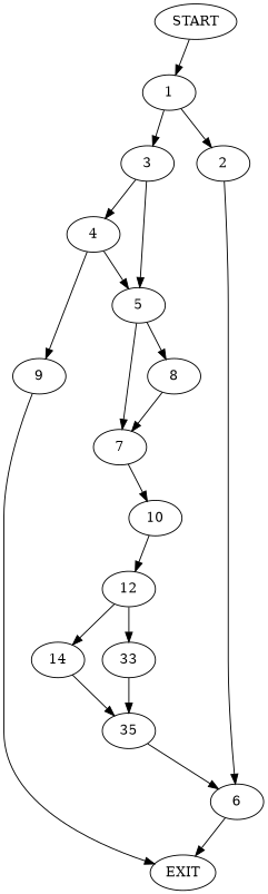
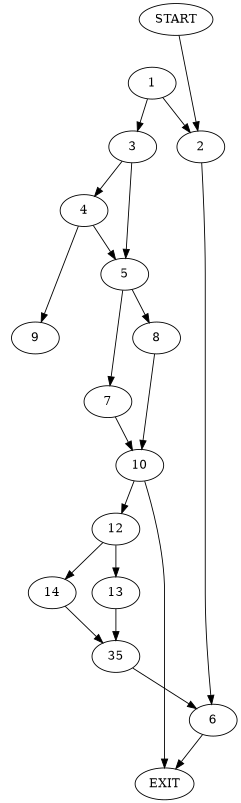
  digraph {
    n1 [label=START]
    1
    2
    3
    n5 [label=EXIT]
    6
    4
    5
    9
    7
    8
    10
    12
-   13 [label=33]
+   13
    14
    n16 [label=35]
-   n1 -> 1
+   n1 -> 2
    1 -> 2
    1 -> 3
    2 -> 6
    3 -> 4
    3 -> 5
    6 -> n5
    4 -> 5
    4 -> 9
    5 -> 7
    5 -> 8
-   9 -> n5
+   10 -> n5
    7 -> 10
-   8 -> 7
+   8 -> 10
    10 -> 12
    12 -> 13
    12 -> 14
    13 -> n16
    14 -> n16
    n16 -> 6
  }
